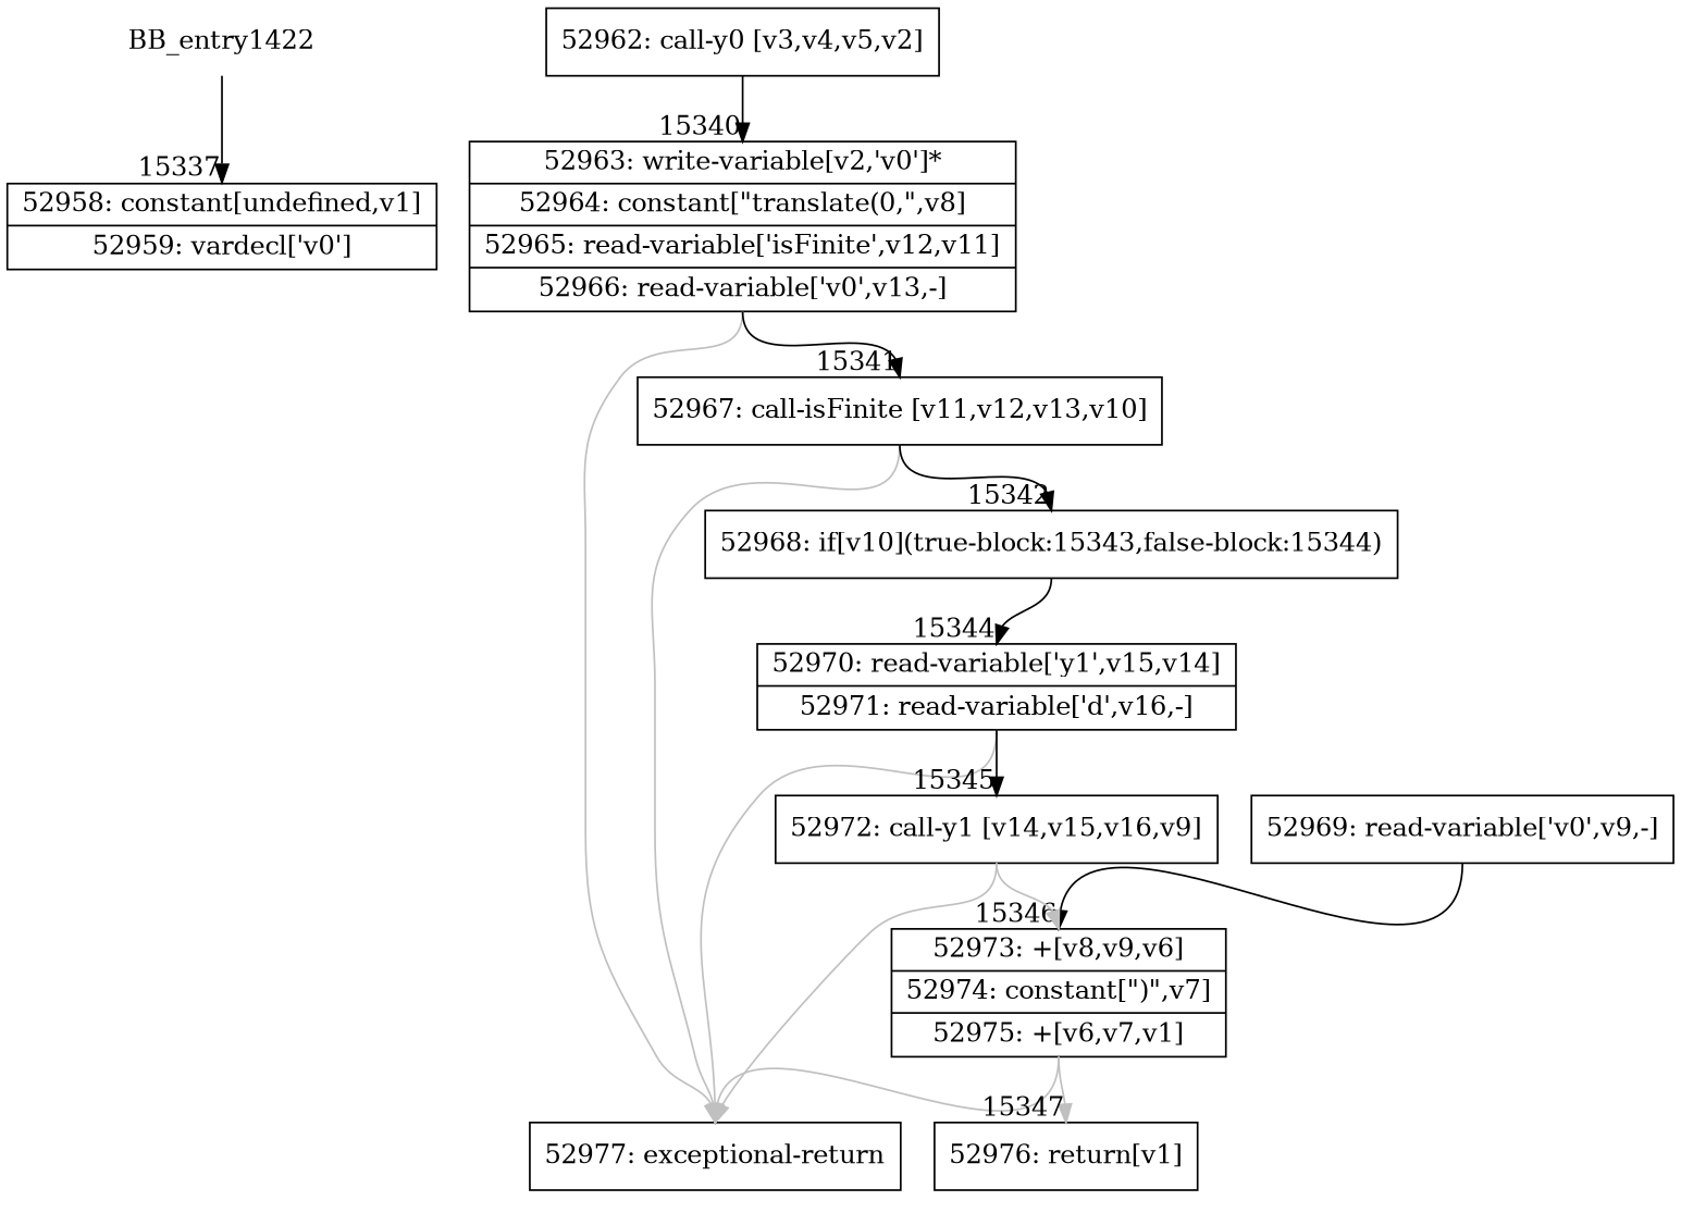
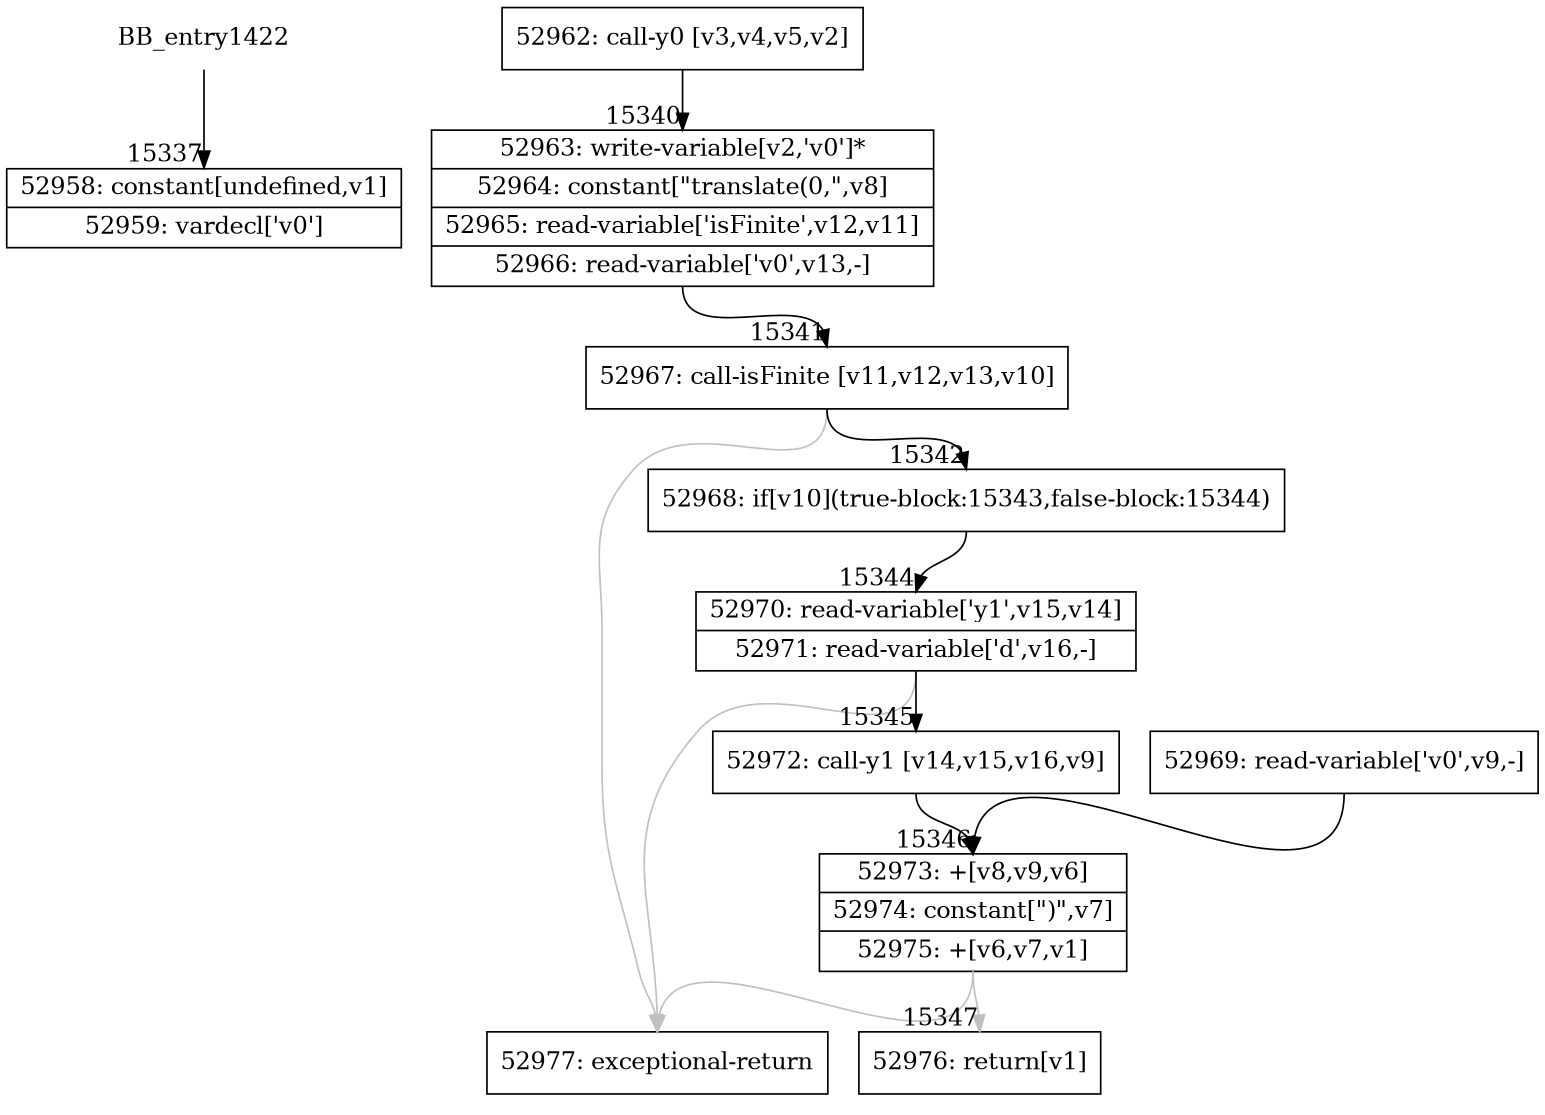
  digraph {
    rankdir=TD
    node [shape=record]
    edge [headport=n tailport=s]
    n1 [label=BB_entry1422 shape=none]
    n2 [label="{52958: constant[undefined,v1]|52959: vardecl['v0']}"]
    n3 [label="{52962: call-y0 [v3,v4,v5,v2]}"]
    n4 [label="{52963: write-variable[v2,'v0']*|52964: constant[\"translate(0,\",v8]|52965: read-variable['isFinite',v12,v11]|52966: read-variable['v0',v13,-]}"]
    n5 [label="{52977: exceptional-return}"]
    n6 [label="{52967: call-isFinite [v11,v12,v13,v10]}"]
    n7 [label="{52968: if[v10](true-block:15343,false-block:15344)}"]
    n8 [label="{52970: read-variable['y1',v15,v14]|52971: read-variable['d',v16,-]}"]
    n9 [label="{52969: read-variable['v0',v9,-]}"]
    n10 [label="{52973: +[v8,v9,v6]|52974: constant[\")\",v7]|52975: +[v6,v7,v1]}"]
    n11 [label="{52972: call-y1 [v14,v15,v16,v9]}"]
    n12 [label="{52976: return[v1]}"]
    n1 -> n2 [headlabel="    15337"]
    n3 -> n4 [headlabel="      15340"]
-   n4 -> n5 [color=gray]
    n4 -> n6 [headlabel="      15341"]
    n6 -> n5 [color=gray]
    n6 -> n7 [headlabel="      15342"]
    n7 -> n8 [headlabel="      15344"]
    n8 -> n5 [color=gray]
    n8 -> n11 [headlabel="      15345"]
    n9 -> n10 [headlabel="      15346"]
    n10 -> n5 [color=gray]
    n10 -> n12 [color=gray headlabel="      15347"]
-   n11 -> n5 [color=gray]
-   n11 -> n10 [color=gray]
+   n11 -> n10
  }
